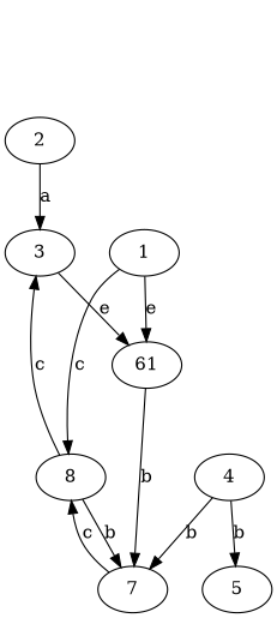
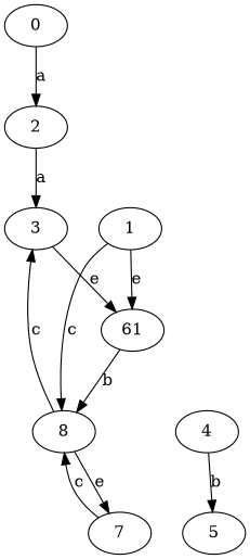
  strict digraph {
    2
    3
    n3 [label=61]
    8
    n5 [label=7]
+   0
    4
    5
    1
    2 -> 3 [label=a]
    3 -> n3 [label=e]
-   n3 -> n5 [label=b]
+   n3 -> 8 [label=b]
    8 -> 3 [label=c]
-   8 -> n5 [label=b]
+   8 -> n5 [label=e]
    n5 -> 8 [label=c]
-   4 -> n5 [label=b]
+   0 -> 2 [label=a]
    4 -> 5 [label=b]
    1 -> n3 [label=e]
    1 -> 8 [label=c]
  }
